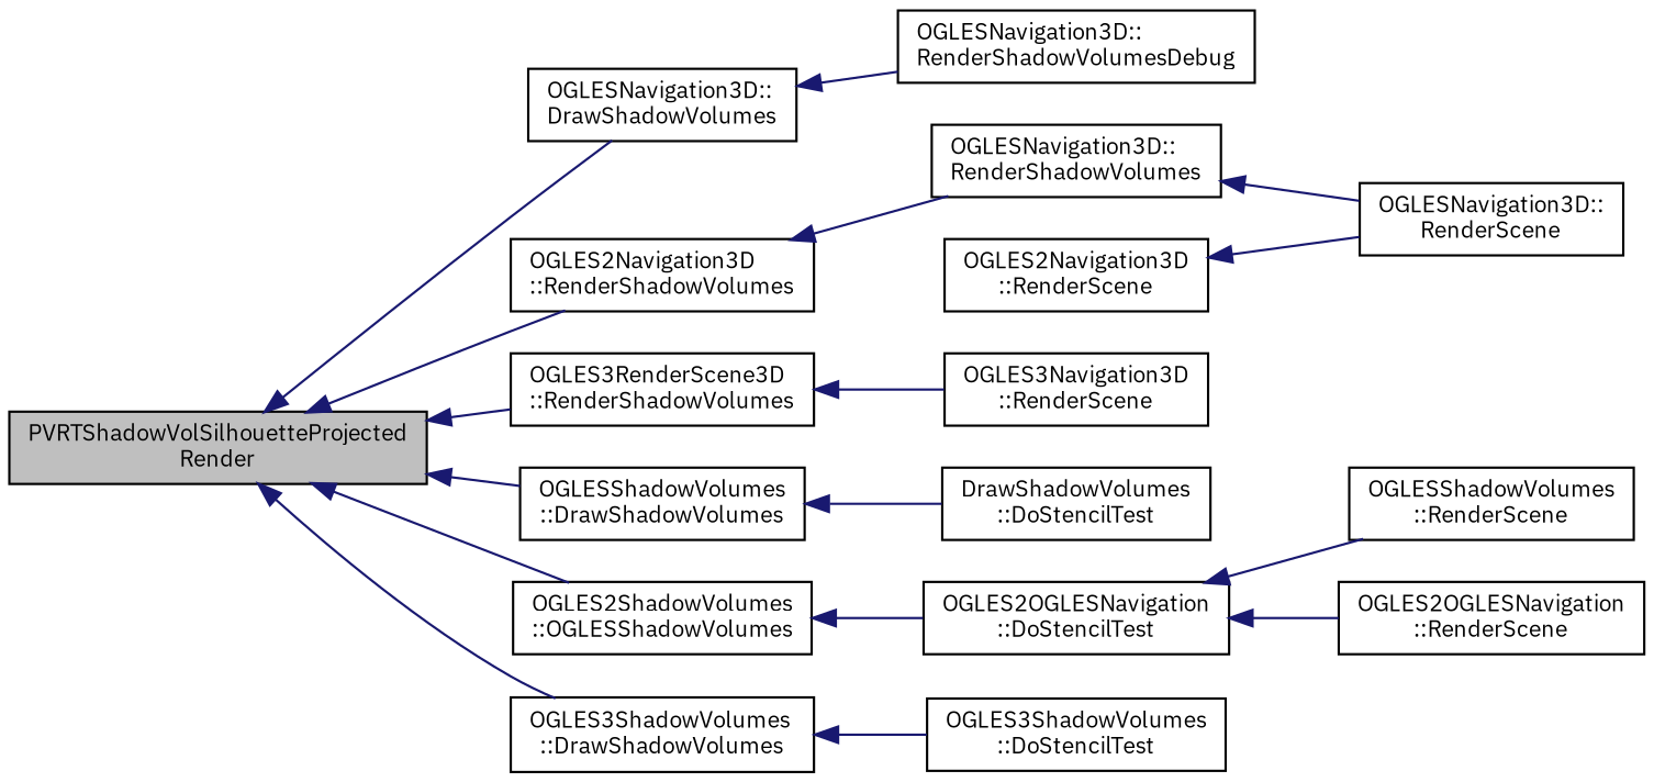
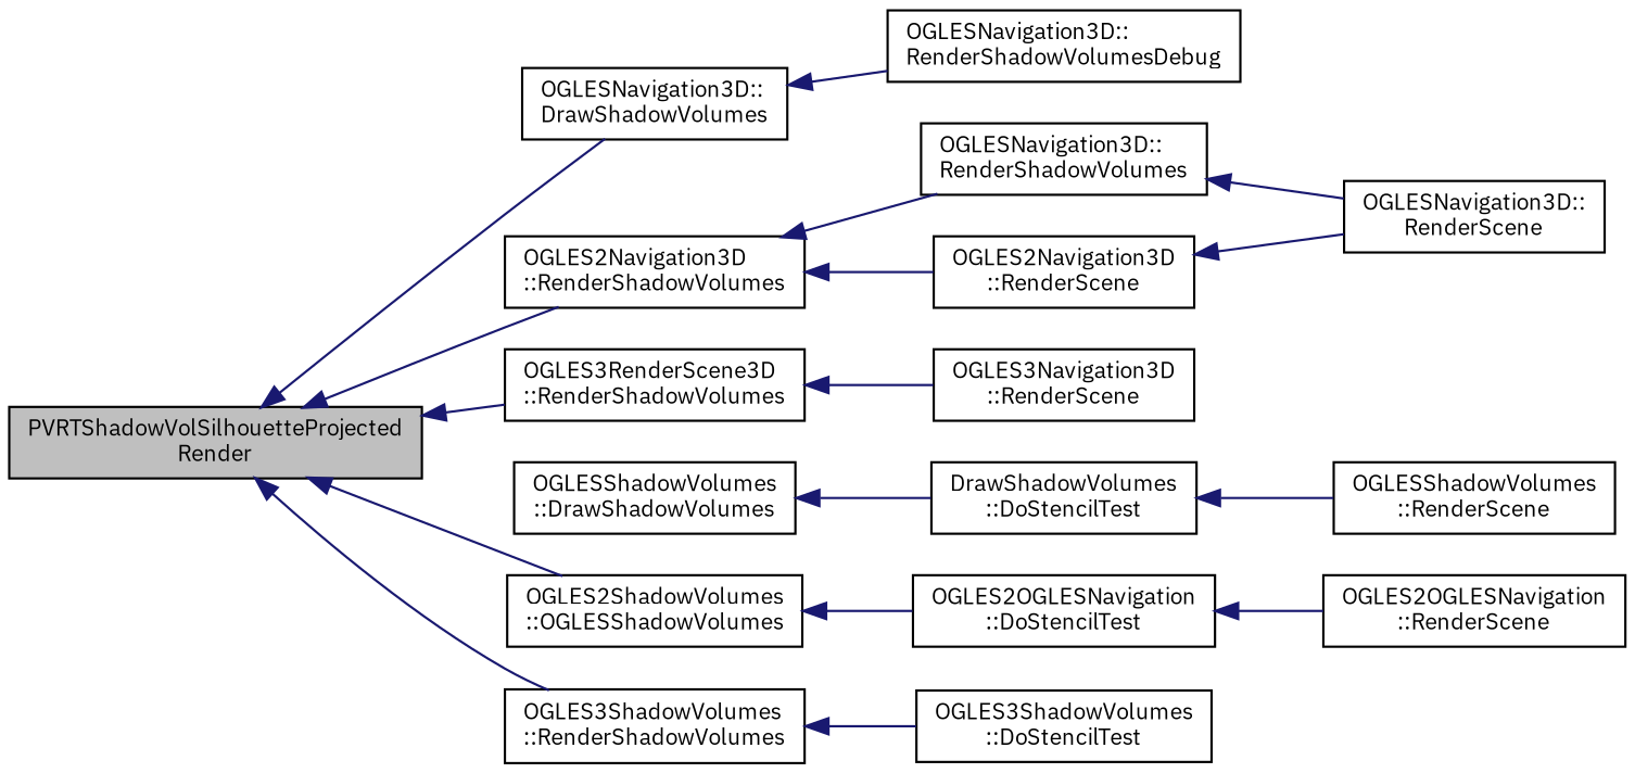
  digraph {
    fontname="IBM Plex Sans"
    rankdir=LR
    node [color=black fillcolor=white fontname="IBM Plex Sans" fontsize=10 shape=record style=filled]
    edge [color=midnightblue dir=back fontname="IBM Plex Sans" fontsize=10 labelfontname=Helvetica labelfontsize=10 style=solid]
    n1 [fillcolor=grey75 fontcolor=black height=0.2 label="PVRTShadowVolSilhouetteProjected\lRender" width=0.4]
    n2 [height=0.2 label="OGLESNavigation3D::\lDrawShadowVolumes" width=0.4]
    n3 [height=0.2 label="OGLES2Navigation3D\l::RenderShadowVolumes" width=0.4]
    n4 [height=0.2 label="OGLES3RenderScene3D\l::RenderShadowVolumes" width=0.4]
    n5 [height=0.2 label="OGLESShadowVolumes\l::DrawShadowVolumes" width=0.4]
    n6 [height=0.2 label="OGLES2ShadowVolumes\l::OGLESShadowVolumes" width=0.4]
-   n7 [height=0.2 label="OGLES3ShadowVolumes\l::DrawShadowVolumes" width=0.4]
+   n7 [height=0.2 label="OGLES3ShadowVolumes\l::RenderShadowVolumes" width=0.4]
    n8 [height=0.2 label="OGLESNavigation3D::\lRenderShadowVolumesDebug" width=0.4]
    n9 [height=0.2 label="OGLESNavigation3D::\lRenderShadowVolumes" width=0.4]
    n10 [height=0.2 label="OGLES2Navigation3D\l::RenderScene" width=0.4]
    n11 [height=0.2 label="OGLES3Navigation3D\l::RenderScene" width=0.4]
    n12 [height=0.2 label="DrawShadowVolumes\l::DoStencilTest" width=0.4]
    n13 [height=0.2 label="OGLES2OGLESNavigation\l::DoStencilTest" width=0.4]
    n14 [height=0.2 label="OGLES3ShadowVolumes\l::DoStencilTest" width=0.4]
    n15 [height=0.2 label="OGLESNavigation3D::\lRenderScene" width=0.4]
    n16 [height=0.2 label="OGLESShadowVolumes\l::RenderScene" width=0.4]
    n17 [height=0.2 label="OGLES2OGLESNavigation\l::RenderScene" width=0.4]
    n1 -> n2
    n1 -> n3
    n1 -> n4
-   n1 -> n5
    n1 -> n6
    n1 -> n7
    n2 -> n8
    n3 -> n9
+   n3 -> n10
    n4 -> n11
    n5 -> n12
    n6 -> n13
    n7 -> n14
    n9 -> n15
    n10 -> n15
-   n13 -> n16
+   n12 -> n16
    n13 -> n17
  }
